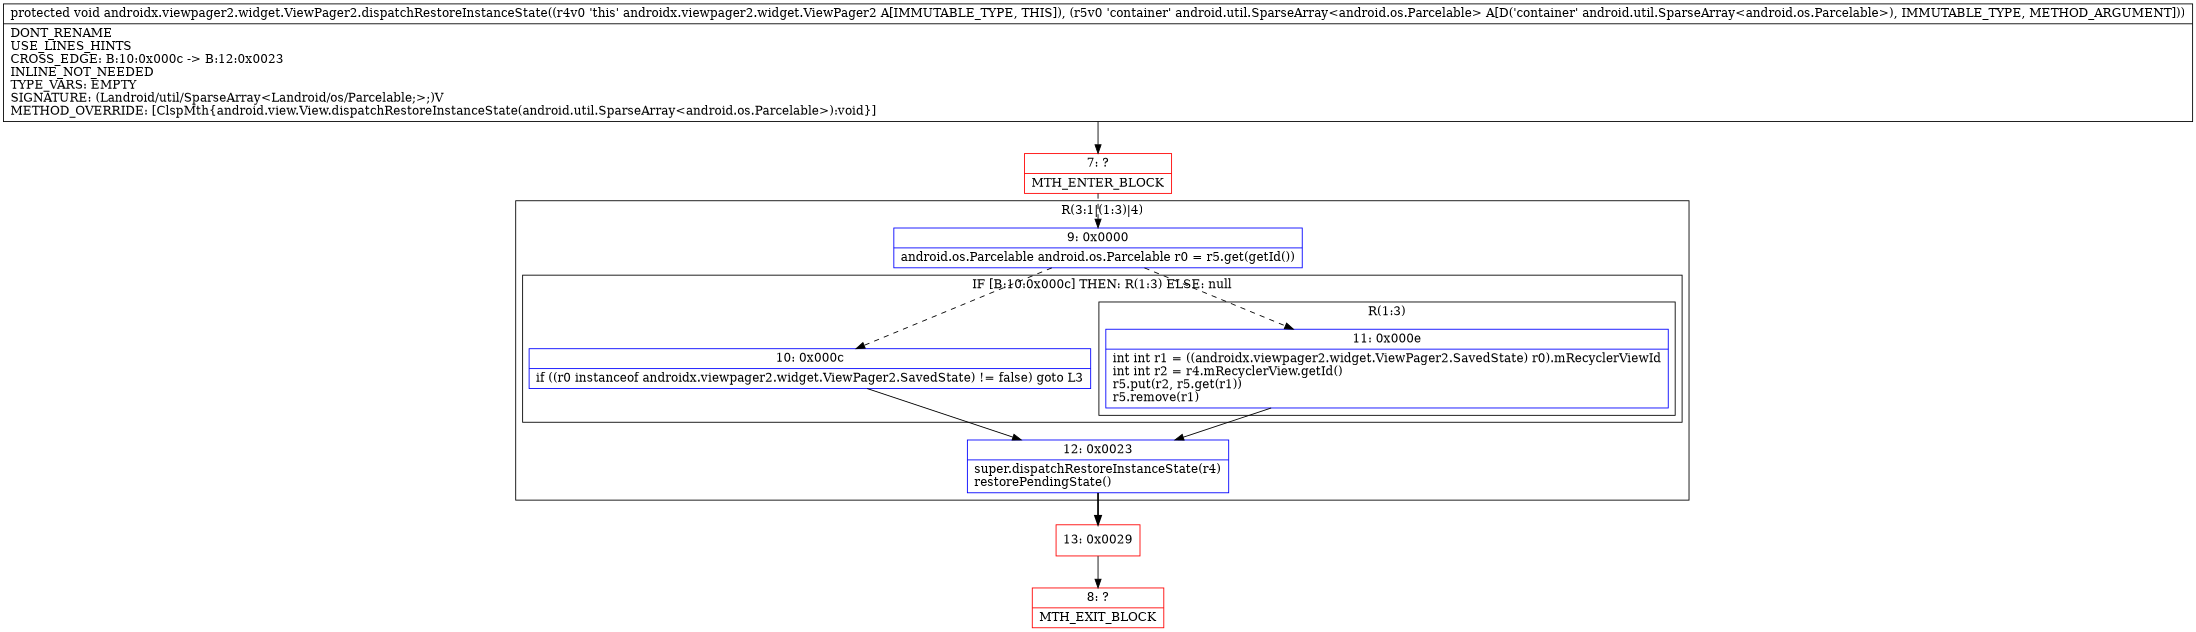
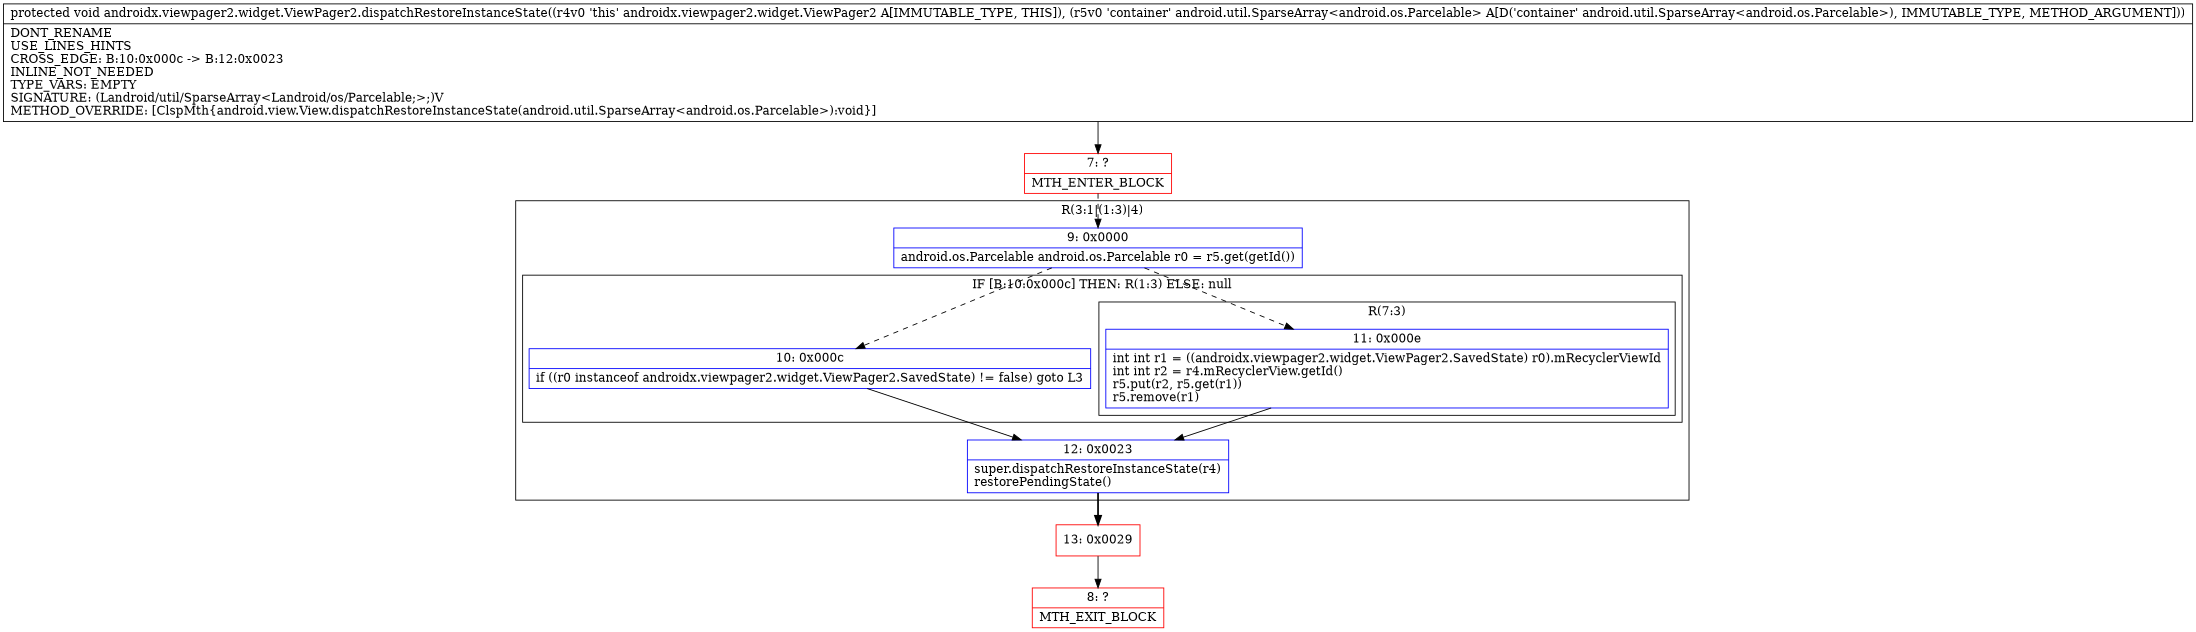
  digraph {
    node [color=blue shape=record]
    edge [style=solid]
    n1 [label="{11\:\ 0x000e|int int r1 = ((androidx.viewpager2.widget.ViewPager2.SavedState) r0).mRecyclerViewId\lint int r2 = r4.mRecyclerView.getId()\lr5.put(r2, r5.get(r1))\lr5.remove(r1)\l}"]
    n2 [label="{10\:\ 0x000c|if ((r0 instanceof androidx.viewpager2.widget.ViewPager2.SavedState) != false) goto L3\l}"]
    n3 [label="{9\:\ 0x0000|android.os.Parcelable android.os.Parcelable r0 = r5.get(getId())\l}"]
    n4 [label="{12\:\ 0x0023|super.dispatchRestoreInstanceState(r4)\lrestorePendingState()\l}"]
    n5 [color=red label="{13\:\ 0x0029}"]
    n6 [color=red label="{8\:\ ?|MTH_EXIT_BLOCK\l}"]
    n7 [color=red label="{7\:\ ?|MTH_ENTER_BLOCK\l}"]
    n8 [label="{protected void androidx.viewpager2.widget.ViewPager2.dispatchRestoreInstanceState((r4v0 'this' androidx.viewpager2.widget.ViewPager2 A[IMMUTABLE_TYPE, THIS]), (r5v0 'container' android.util.SparseArray\<android.os.Parcelable\> A[D('container' android.util.SparseArray\<android.os.Parcelable\>), IMMUTABLE_TYPE, METHOD_ARGUMENT]))  | DONT_RENAME\lUSE_LINES_HINTS\lCROSS_EDGE: B:10:0x000c \-\> B:12:0x0023\lINLINE_NOT_NEEDED\lTYPE_VARS: EMPTY\lSIGNATURE: (Landroid\/util\/SparseArray\<Landroid\/os\/Parcelable;\>;)V\lMETHOD_OVERRIDE: [ClspMth\{android.view.View.dispatchRestoreInstanceState(android.util.SparseArray\<android.os.Parcelable\>):void\}]\l}" color=""]
    subgraph cluster_1 {
      label="R(3:1|(1:3)|4)"
      n3
      n4
      subgraph cluster_2 {
        label="IF [B:10:0x000c] THEN: R(1:3) ELSE: null"
        n2
        subgraph cluster_3 {
-         label="R(1:3)"
+         label="R(7:3)"
          n1
        }
      }
    }
    n1 -> n4
    n2 -> n4
    n3 -> n1 [style=dashed]
    n3 -> n2 [style=dashed]
    n4 -> n5 [style=bold]
    n5 -> n6
    n7 -> n3 [style=dashed]
    n8 -> n7
  }
